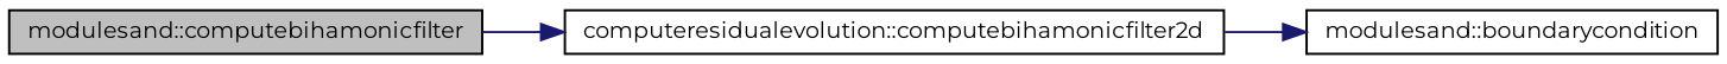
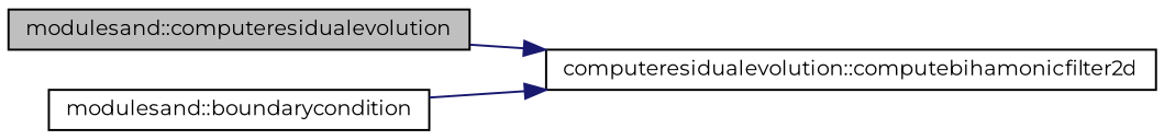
  digraph {
    fontname=Montserrat
    rankdir=LR
    node [color=black fillcolor=white fontname=Montserrat fontsize=10 shape=record style=filled]
    edge [color=midnightblue fontname=Montserrat fontsize=10 labelfontname=Helvetica labelfontsize=10 style=solid]
-   n1 [fillcolor=grey75 fontcolor=black height=0.2 label="modulesand::computebihamonicfilter" width=0.4]
+   n1 [fillcolor=grey75 fontcolor=black height=0.2 label="modulesand::computeresidualevolution" width=0.4]
    n2 [height=0.2 label="computeresidualevolution::computebihamonicfilter2d" width=0.4]
    n3 [height=0.2 label="modulesand::boundarycondition" width=0.4]
    n1 -> n2
-   n2 -> n3
+   n3 -> n2
  }
